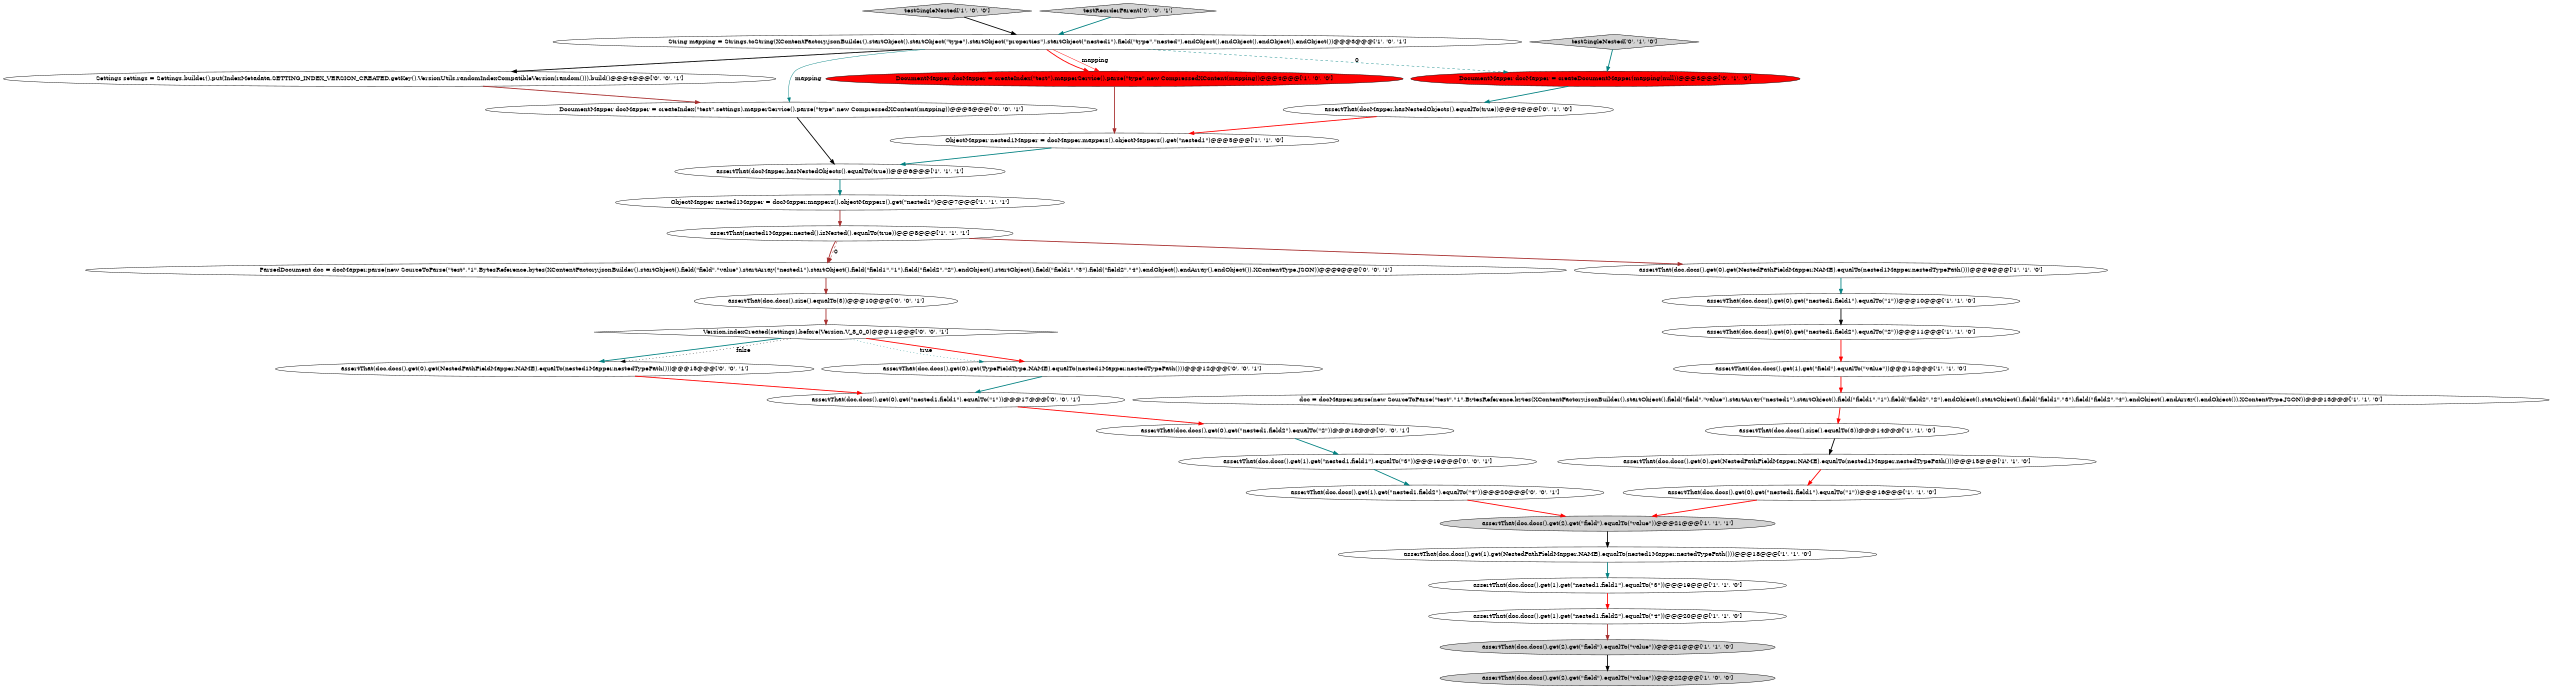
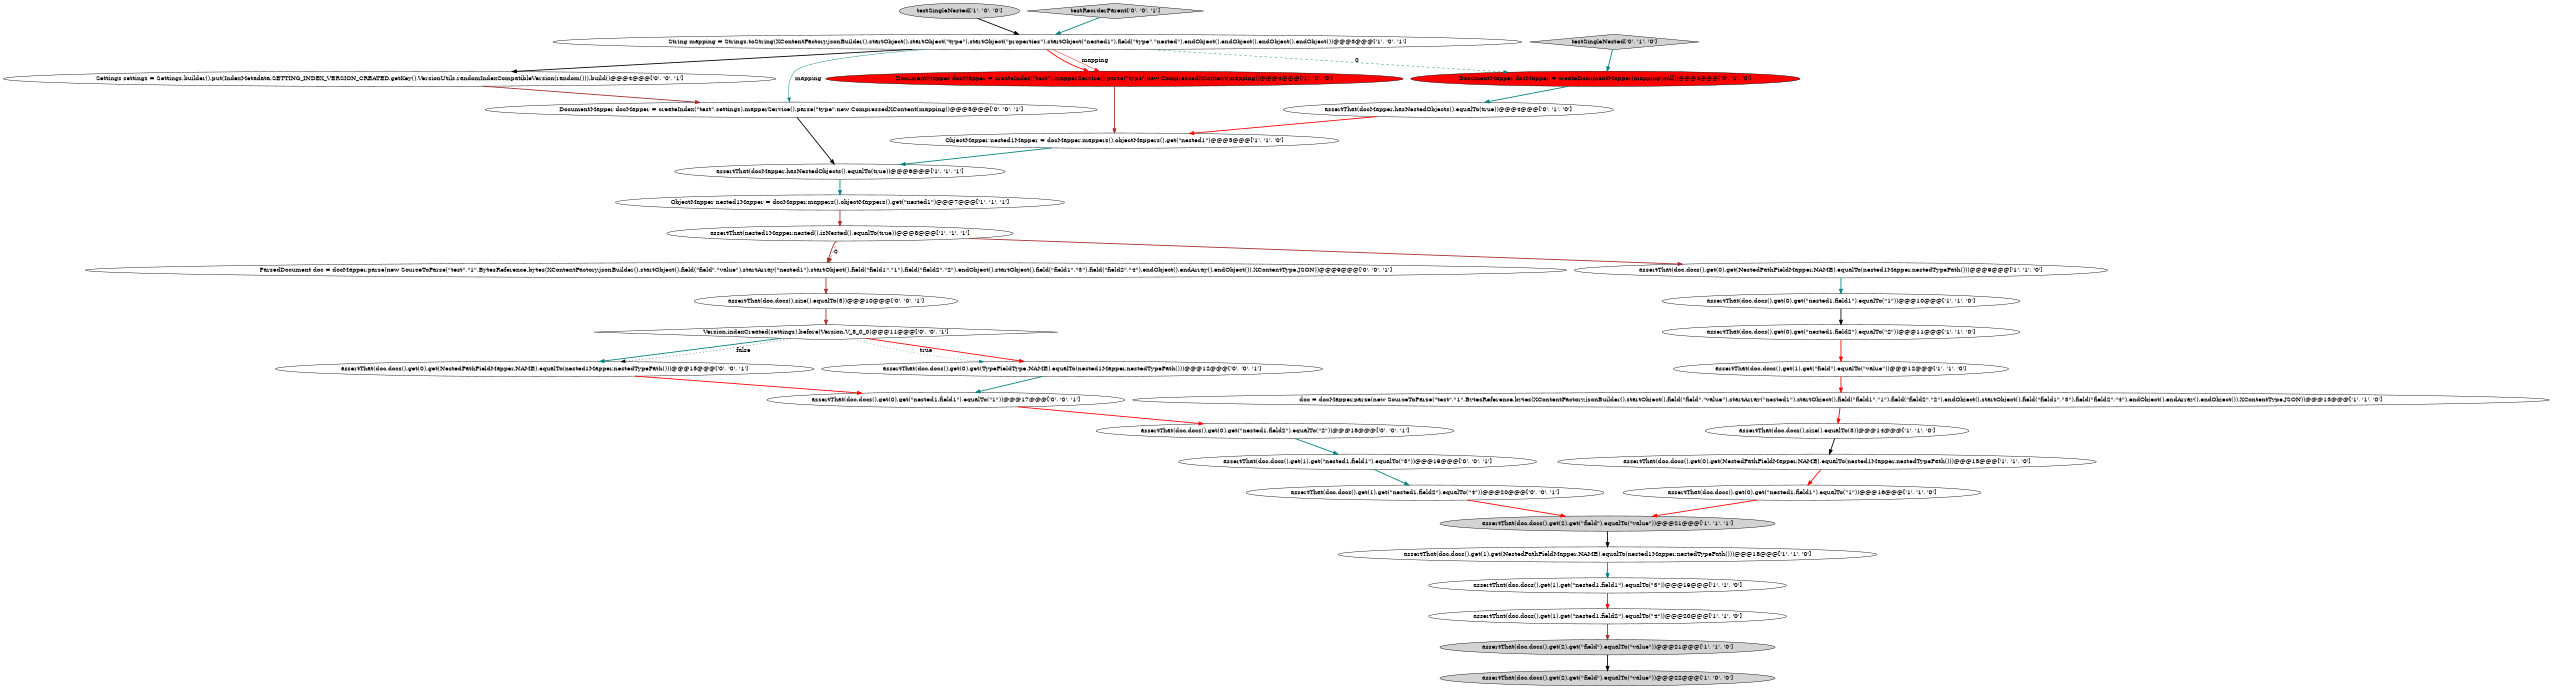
  digraph {
    node [fillcolor=white shape=ellipse style=filled]
    edge [style=bold color=teal]
    n1 [fillcolor=lightgray label="assertThat(doc.docs().get(2).get(\"field\"),equalTo(\"value\"))@@@21@@@['1', '1', '0']"]
    n2 [fillcolor=lightgray label="assertThat(doc.docs().get(2).get(\"field\"),equalTo(\"value\"))@@@22@@@['1', '0', '0']"]
    n3 [label="assertThat(doc.docs().get(0).get(NestedPathFieldMapper.NAME),equalTo(nested1Mapper.nestedTypePath()))@@@15@@@['0', '0', '1']"]
    n4 [label="assertThat(doc.docs().get(0).get(\"nested1.field1\"),equalTo(\"1\"))@@@17@@@['0', '0', '1']"]
    n5 [label="Settings settings = Settings.builder().put(IndexMetadata.SETTING_INDEX_VERSION_CREATED.getKey(),VersionUtils.randomIndexCompatibleVersion(random())).build()@@@4@@@['0', '0', '1']"]
    n6 [label="DocumentMapper docMapper = createIndex(\"test\",settings).mapperService().parse(\"type\",new CompressedXContent(mapping))@@@5@@@['0', '0', '1']"]
    n7 [label="assertThat(doc.docs().get(1).get(\"nested1.field2\"),equalTo(\"4\"))@@@20@@@['1', '1', '0']"]
    n8 [label="assertThat(doc.docs().get(0).get(\"nested1.field1\"),equalTo(\"1\"))@@@16@@@['1', '1', '0']"]
    n9 [fillcolor=lightgray label="assertThat(doc.docs().get(2).get(\"field\"),equalTo(\"value\"))@@@21@@@['1', '1', '1']"]
    n10 [label="assertThat(docMapper.hasNestedObjects(),equalTo(true))@@@6@@@['1', '1', '1']"]
-   n11 [fillcolor=lightgray label="testSingleNested['1', '0', '0']" shape=diamond]
+   n11 [fillcolor=lightgray label="testSingleNested['1', '0', '0']"]
    n12 [label="String mapping = Strings.toString(XContentFactory.jsonBuilder().startObject().startObject(\"type\").startObject(\"properties\").startObject(\"nested1\").field(\"type\",\"nested\").endObject().endObject().endObject().endObject())@@@3@@@['1', '0', '1']"]
    n13 [label="assertThat(doc.docs().get(1).get(NestedPathFieldMapper.NAME),equalTo(nested1Mapper.nestedTypePath()))@@@18@@@['1', '1', '0']"]
    n14 [label="assertThat(doc.docs().get(1).get(\"nested1.field1\"),equalTo(\"3\"))@@@19@@@['1', '1', '0']"]
    n15 [label="assertThat(doc.docs().get(0).get(\"nested1.field2\"),equalTo(\"2\"))@@@18@@@['0', '0', '1']"]
    n16 [label="assertThat(doc.docs().get(1).get(\"nested1.field1\"),equalTo(\"3\"))@@@19@@@['0', '0', '1']"]
    n17 [label="assertThat(doc.docs().get(0).get(\"nested1.field1\"),equalTo(\"1\"))@@@10@@@['1', '1', '0']"]
    n18 [label="assertThat(doc.docs().get(0).get(\"nested1.field2\"),equalTo(\"2\"))@@@11@@@['1', '1', '0']"]
    n19 [label="doc = docMapper.parse(new SourceToParse(\"test\",\"1\",BytesReference.bytes(XContentFactory.jsonBuilder().startObject().field(\"field\",\"value\").startArray(\"nested1\").startObject().field(\"field1\",\"1\").field(\"field2\",\"2\").endObject().startObject().field(\"field1\",\"3\").field(\"field2\",\"4\").endObject().endArray().endObject()),XContentType.JSON))@@@13@@@['1', '1', '0']"]
    n20 [label="assertThat(doc.docs().size(),equalTo(3))@@@14@@@['1', '1', '0']"]
    n21 [fillcolor=lightgray label="testReorderParent['0', '0', '1']" shape=diamond]
    n22 [label="assertThat(doc.docs().get(1).get(\"nested1.field2\"),equalTo(\"4\"))@@@20@@@['0', '0', '1']"]
    n23 [label="ObjectMapper nested1Mapper = docMapper.mappers().objectMappers().get(\"nested1\")@@@7@@@['1', '1', '1']"]
    n24 [label="assertThat(nested1Mapper.nested().isNested(),equalTo(true))@@@8@@@['1', '1', '1']"]
    n25 [label="ObjectMapper nested1Mapper = docMapper.mappers().objectMappers().get(\"nested1\")@@@5@@@['1', '1', '0']"]
    n26 [label="Version.indexCreated(settings).before(Version.V_8_0_0)@@@11@@@['0', '0', '1']" shape=diamond]
    n27 [label="assertThat(doc.docs().get(0).get(TypeFieldType.NAME),equalTo(nested1Mapper.nestedTypePath()))@@@12@@@['0', '0', '1']"]
    n28 [fillcolor=red label="DocumentMapper docMapper = createDocumentMapper(mapping(null))@@@3@@@['0', '1', '0']"]
    n29 [label="assertThat(docMapper.hasNestedObjects(),equalTo(true))@@@4@@@['0', '1', '0']"]
    n30 [label="assertThat(doc.docs().get(0).get(NestedPathFieldMapper.NAME),equalTo(nested1Mapper.nestedTypePath()))@@@15@@@['1', '1', '0']"]
    n31 [label="assertThat(doc.docs().get(1).get(\"field\"),equalTo(\"value\"))@@@12@@@['1', '1', '0']"]
    n32 [label="ParsedDocument doc = docMapper.parse(new SourceToParse(\"test\",\"1\",BytesReference.bytes(XContentFactory.jsonBuilder().startObject().field(\"field\",\"value\").startArray(\"nested1\").startObject().field(\"field1\",\"1\").field(\"field2\",\"2\").endObject().startObject().field(\"field1\",\"3\").field(\"field2\",\"4\").endObject().endArray().endObject()),XContentType.JSON))@@@9@@@['0', '0', '1']"]
    n33 [label="assertThat(doc.docs().size(),equalTo(3))@@@10@@@['0', '0', '1']"]
    n34 [label="assertThat(doc.docs().get(0).get(NestedPathFieldMapper.NAME),equalTo(nested1Mapper.nestedTypePath()))@@@9@@@['1', '1', '0']"]
    n35 [fillcolor=lightgray label="testSingleNested['0', '1', '0']" shape=diamond]
    n36 [fillcolor=red label="DocumentMapper docMapper = createIndex(\"test\").mapperService().parse(\"type\",new CompressedXContent(mapping))@@@4@@@['1', '0', '0']"]
    n1 -> n2 [color=black]
    n3 -> n4 [color=red]
    n4 -> n15 [color=red]
    n5 -> n6 [color=brown]
    n6 -> n10 [color=black]
    n7 -> n1 [color=brown]
    n8 -> n9 [color=red]
    n9 -> n13 [color=black]
    n10 -> n23
    n11 -> n12 [color=black]
    n12 -> n5 [color=black]
    n12 -> n6 [label=mapping style=solid]
    n12 -> n28 [label=0 style=dashed]
    n12 -> n36 [color=red]
    n12 -> n36 [label=mapping style=solid color=red]
    n13 -> n14
    n14 -> n7 [color=red]
    n15 -> n16
    n16 -> n22
    n17 -> n18 [color=black]
    n18 -> n31 [color=red]
    n19 -> n20 [color=red]
    n20 -> n30 [color=black]
    n21 -> n12
    n22 -> n9 [color=red]
    n23 -> n24 [color=brown]
    n24 -> n32 [label=0 style=dashed color=brown]
    n24 -> n32 [color=brown]
    n24 -> n34 [color=brown]
    n25 -> n10
    n26 -> n3
    n26 -> n3 [label=false style=dotted color=black]
    n26 -> n27 [color=red]
    n26 -> n27 [label=true style=dotted]
    n27 -> n4
    n28 -> n29
    n29 -> n25 [color=red]
    n30 -> n8 [color=red]
    n31 -> n19 [color=red]
    n32 -> n33 [color=brown]
    n33 -> n26 [color=brown]
    n34 -> n17
    n35 -> n28
    n36 -> n25 [color=brown]
  }
